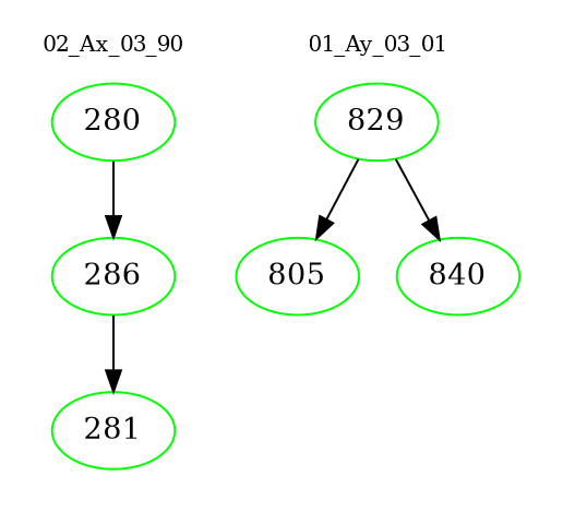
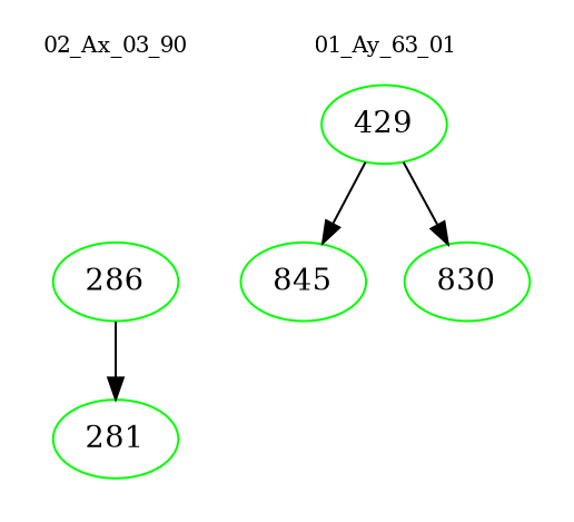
  digraph {
    node [color=green]
    edge [color=black]
-   n1 [label=280]
    n2 [label=286]
    n3 [label=281]
-   n4 [label=829]
-   n5 [label=805]
-   n6 [label=840]
+   n4 [label=429]
+   n5 [label=845]
+   n6 [label=830]
    subgraph cluster_1 {
      color=white
      fontsize=10
      label="02_Ax_03_90"
-     n1
      n2
      n3
    }
    subgraph cluster_2 {
      color=white
      fontsize=10
-     label="01_Ay_03_01"
+     label="01_Ay_63_01"
      n4
      n5
      n6
    }
-   n1 -> n2
    n2 -> n3
    n4 -> n5
    n4 -> n6
  }
